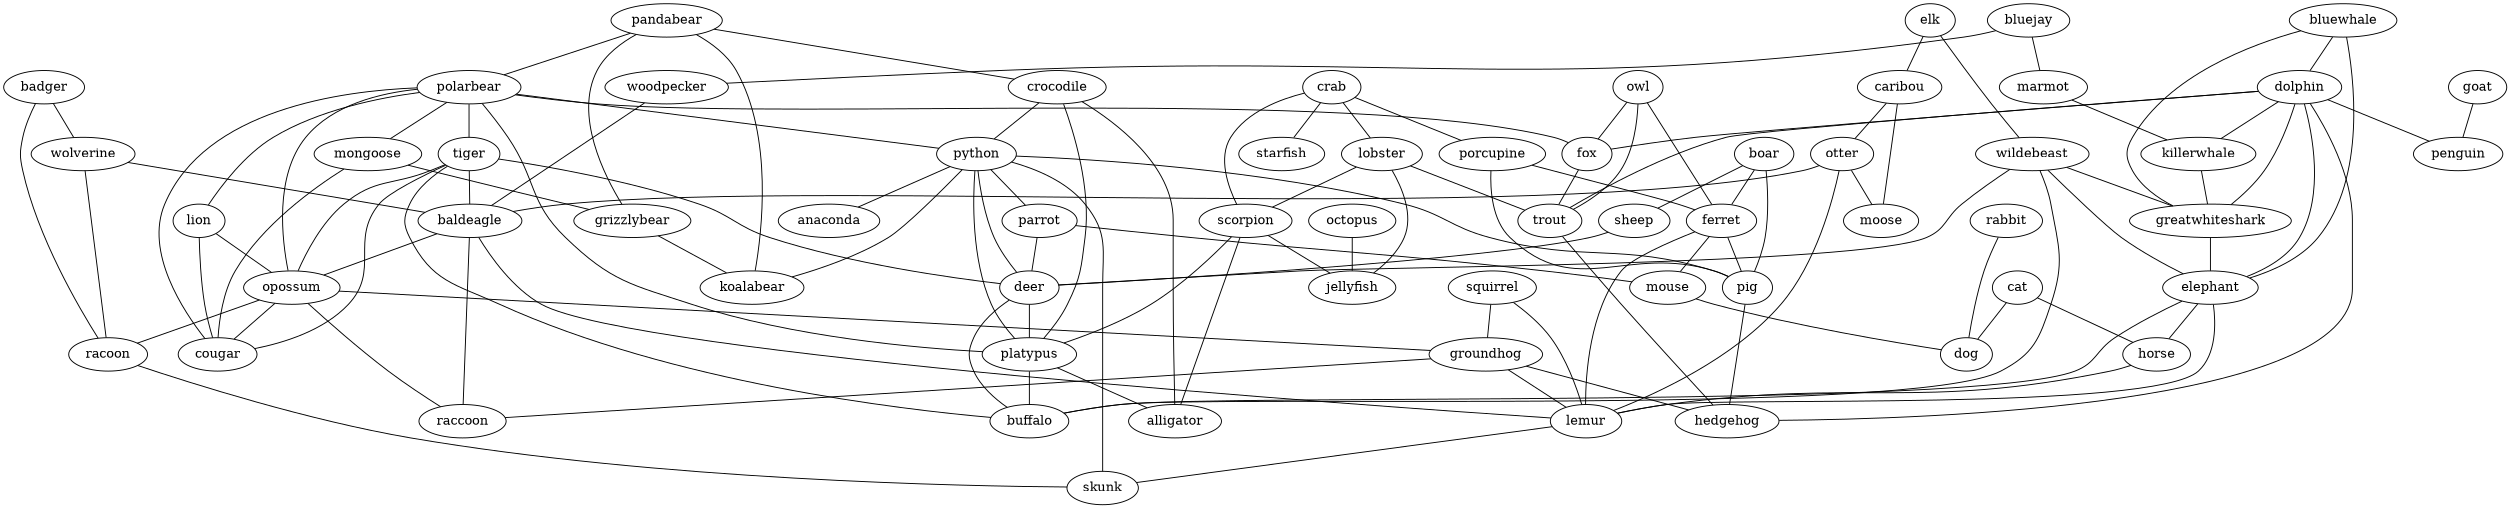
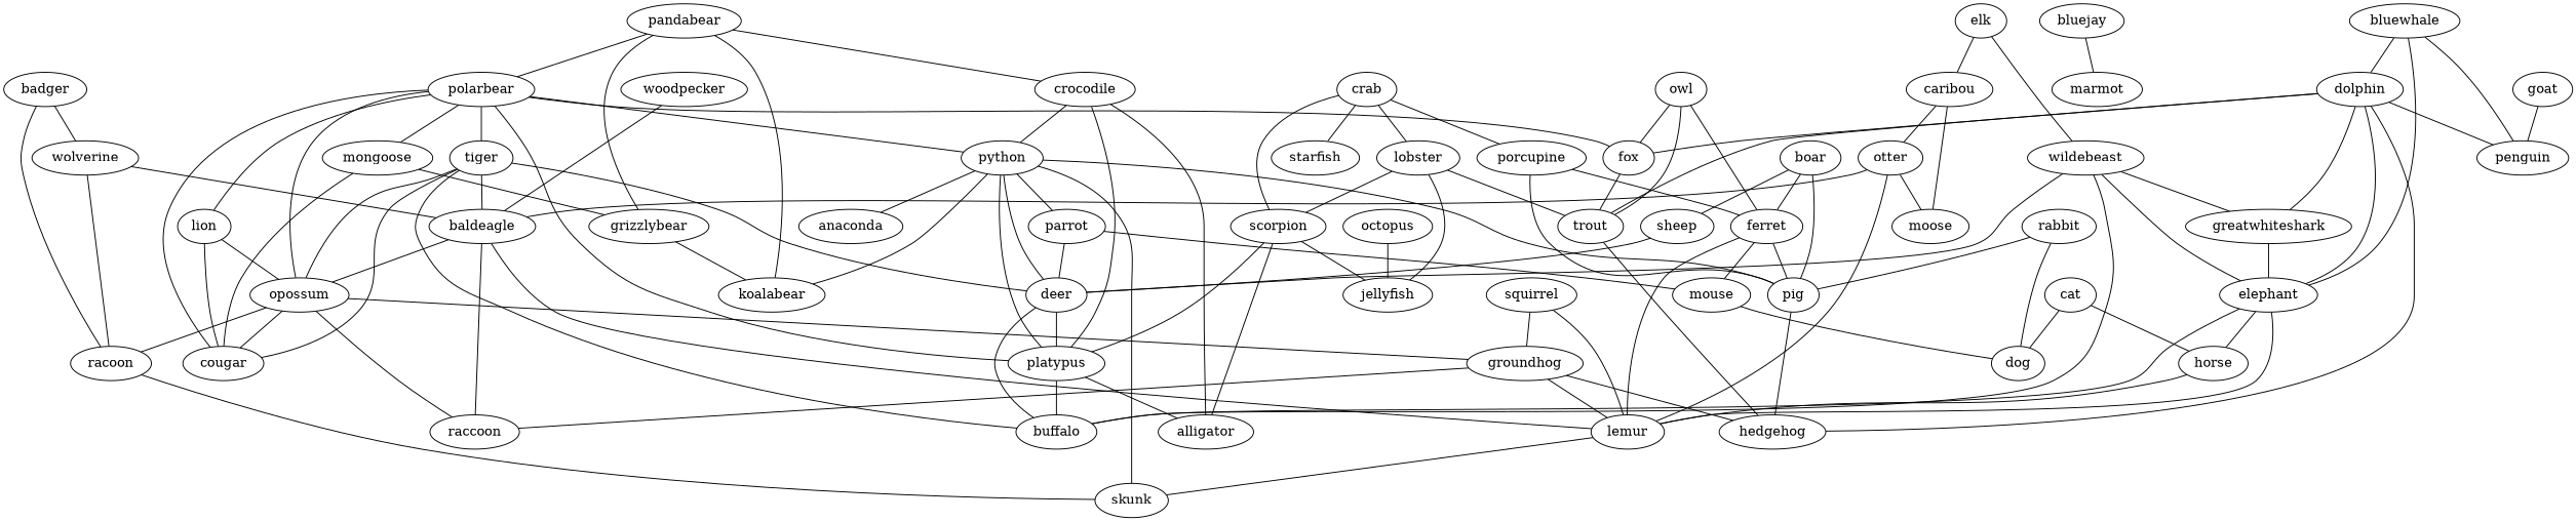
  strict graph {
    edge [weight=1]
    owl
    ferret
    fox
    trout
    pig
    lemur
    mouse
    hedgehog
    pandabear
    crocodile
    polarbear
    grizzlybear
    koalabear
    python
    platypus
    alligator
    mongoose
    cougar
    tiger
    lion
    opossum
    deer
    parrot
    anaconda
    skunk
    buffalo
    boar
    sheep
    badger
    wolverine
    racoon
    baldeagle
    elk
    caribou
    wildebeast
    otter
    moose
    greatwhiteshark
    elephant
    crab
    porcupine
    starfish
    lobster
    scorpion
    jellyfish
    groundhog
    raccoon
    squirrel
    dog
    rabbit
    bluejay
    marmot
    woodpecker
-   killerwhale
    cat
    horse
    bluewhale
    dolphin
    penguin
    goat
    octopus
    owl -- ferret
    owl -- fox
    owl -- trout
    ferret -- pig
    ferret -- lemur
    ferret -- mouse
    fox -- trout
    trout -- hedgehog
    pig -- hedgehog
    lemur -- skunk
    mouse -- dog
    pandabear -- crocodile
    pandabear -- polarbear
    pandabear -- grizzlybear
    pandabear -- koalabear
    crocodile -- python
    crocodile -- platypus
    crocodile -- alligator
    polarbear -- fox
    polarbear -- python
    polarbear -- platypus
    polarbear -- mongoose
    polarbear -- cougar
    polarbear -- tiger
    polarbear -- lion
    polarbear -- opossum
    grizzlybear -- koalabear
    python -- pig
    python -- koalabear
    python -- platypus
    python -- deer
    python -- parrot
    python -- anaconda
    python -- skunk
    platypus -- alligator
    platypus -- buffalo
    mongoose -- grizzlybear
    mongoose -- cougar
    tiger -- cougar
    tiger -- opossum
    tiger -- deer
    tiger -- buffalo
    tiger -- baldeagle
    lion -- cougar
    lion -- opossum
    opossum -- cougar
    opossum -- racoon
    opossum -- groundhog
    opossum -- raccoon
    deer -- platypus
    deer -- buffalo
    parrot -- mouse
    parrot -- deer
    boar -- ferret
    boar -- pig
    boar -- sheep
    sheep -- deer
    badger -- wolverine
    badger -- racoon
    wolverine -- racoon
    wolverine -- baldeagle
    racoon -- skunk
    baldeagle -- lemur
    baldeagle -- opossum
    baldeagle -- raccoon
    elk -- caribou
    elk -- wildebeast
    caribou -- otter
    caribou -- moose
    wildebeast -- deer
    wildebeast -- buffalo
    wildebeast -- greatwhiteshark
    wildebeast -- elephant
    otter -- lemur
    otter -- baldeagle
    otter -- moose
    greatwhiteshark -- elephant
    elephant -- lemur
    elephant -- buffalo
    elephant -- horse
    crab -- porcupine
    crab -- starfish
    crab -- lobster
    crab -- scorpion
    porcupine -- ferret
    porcupine -- pig
    lobster -- trout
    lobster -- scorpion
    lobster -- jellyfish
    scorpion -- platypus
    scorpion -- alligator
    scorpion -- jellyfish
    groundhog -- lemur
    groundhog -- hedgehog
    groundhog -- raccoon
    squirrel -- lemur
    squirrel -- groundhog
+   rabbit -- pig
    rabbit -- dog
    bluejay -- marmot
-   bluejay -- woodpecker
-   marmot -- killerwhale
    woodpecker -- baldeagle
-   killerwhale -- greatwhiteshark
    cat -- dog
    cat -- horse
    horse -- lemur
    bluewhale -- elephant
    bluewhale -- dolphin
-   bluewhale -- greatwhiteshark
+   bluewhale -- penguin
    dolphin -- fox
    dolphin -- trout
    dolphin -- hedgehog
    dolphin -- greatwhiteshark
    dolphin -- elephant
-   dolphin -- killerwhale
    dolphin -- penguin
    goat -- penguin
    octopus -- jellyfish
  }
